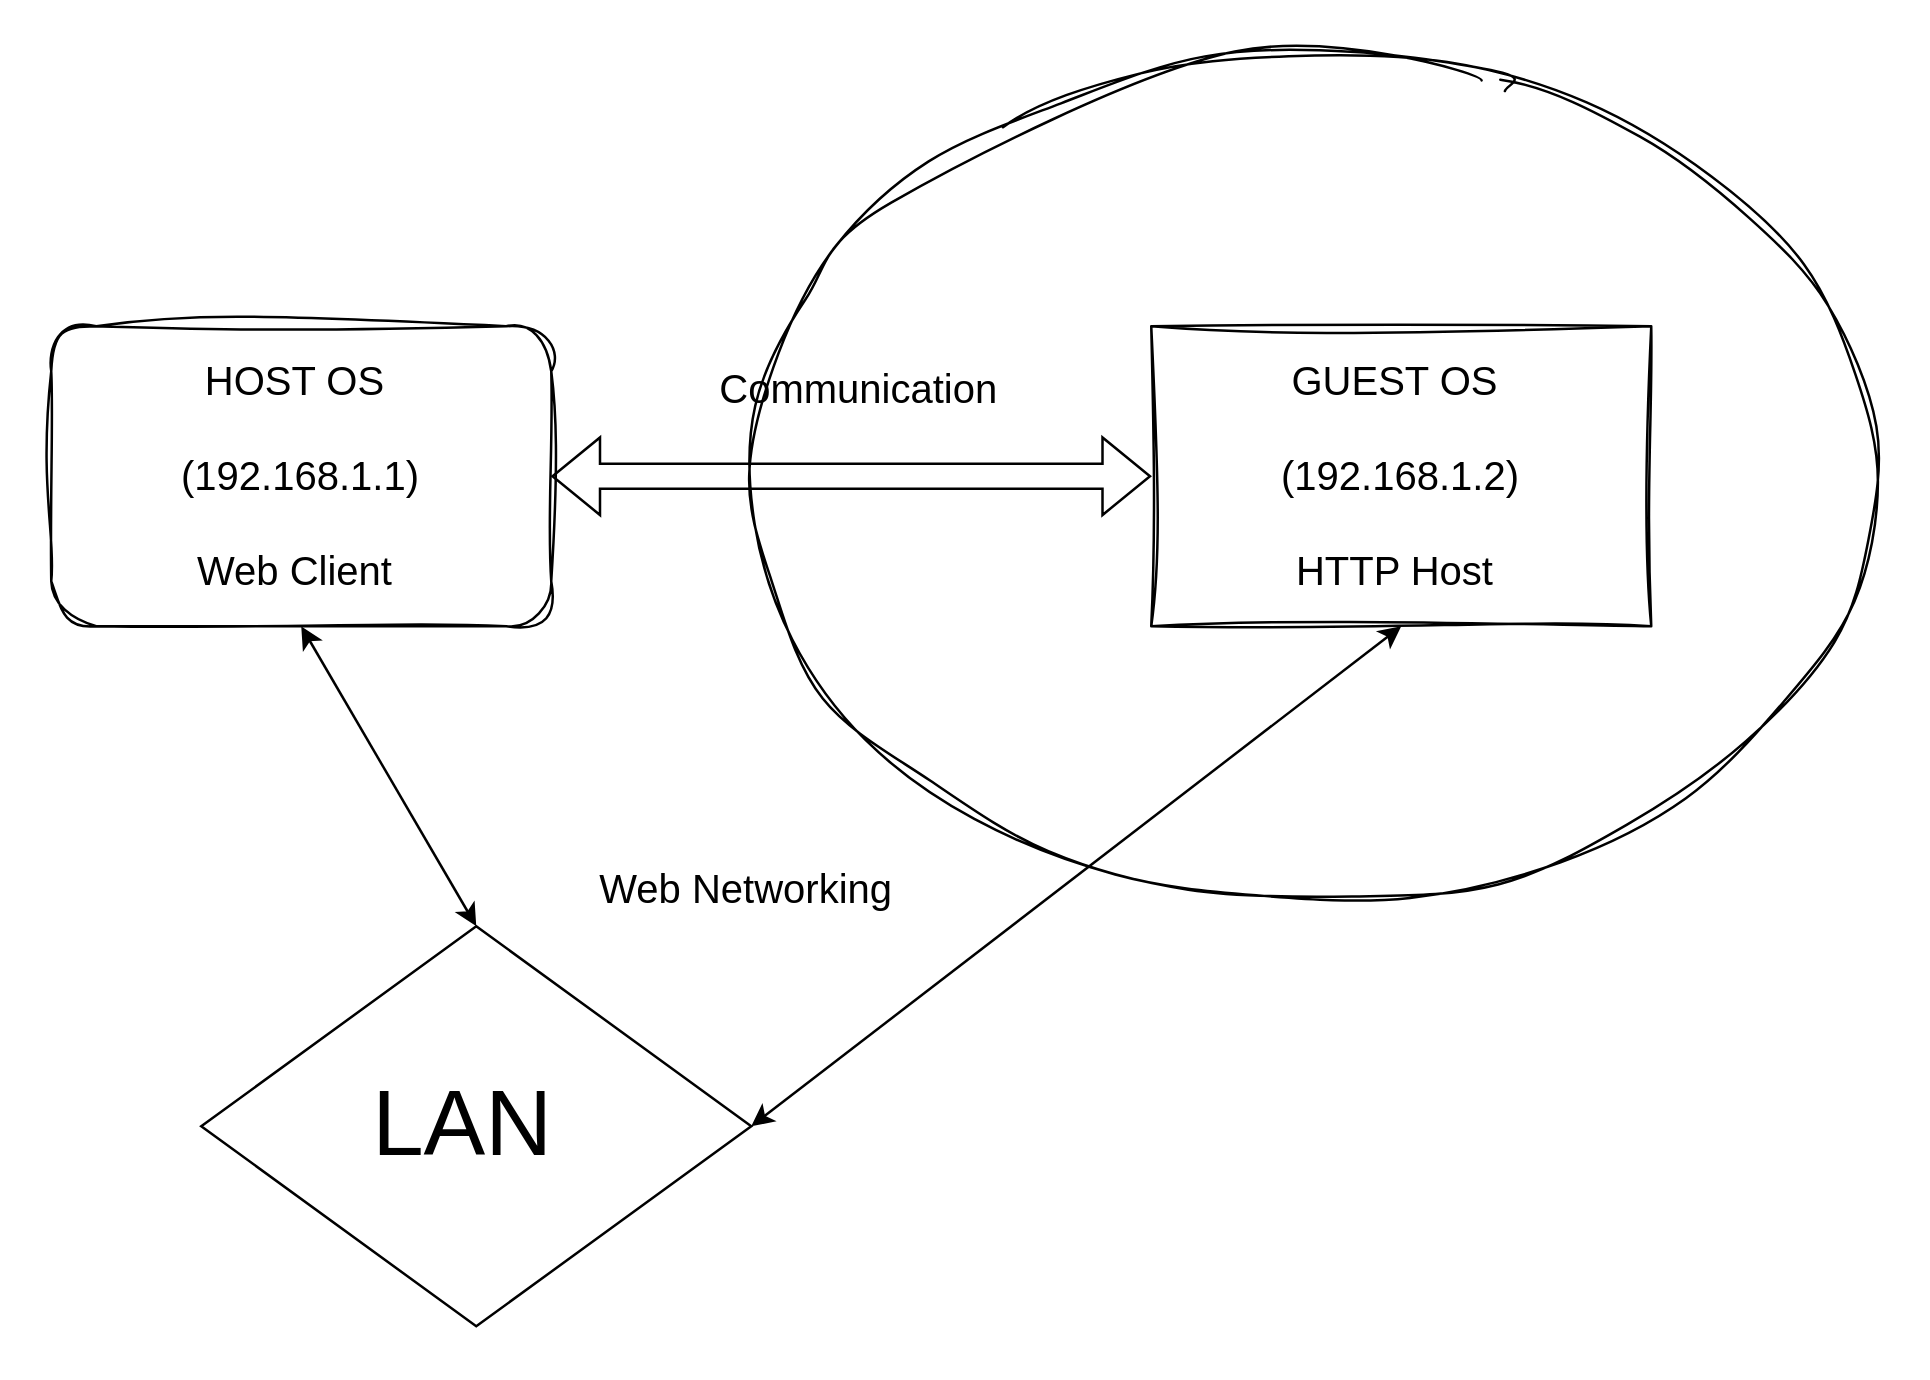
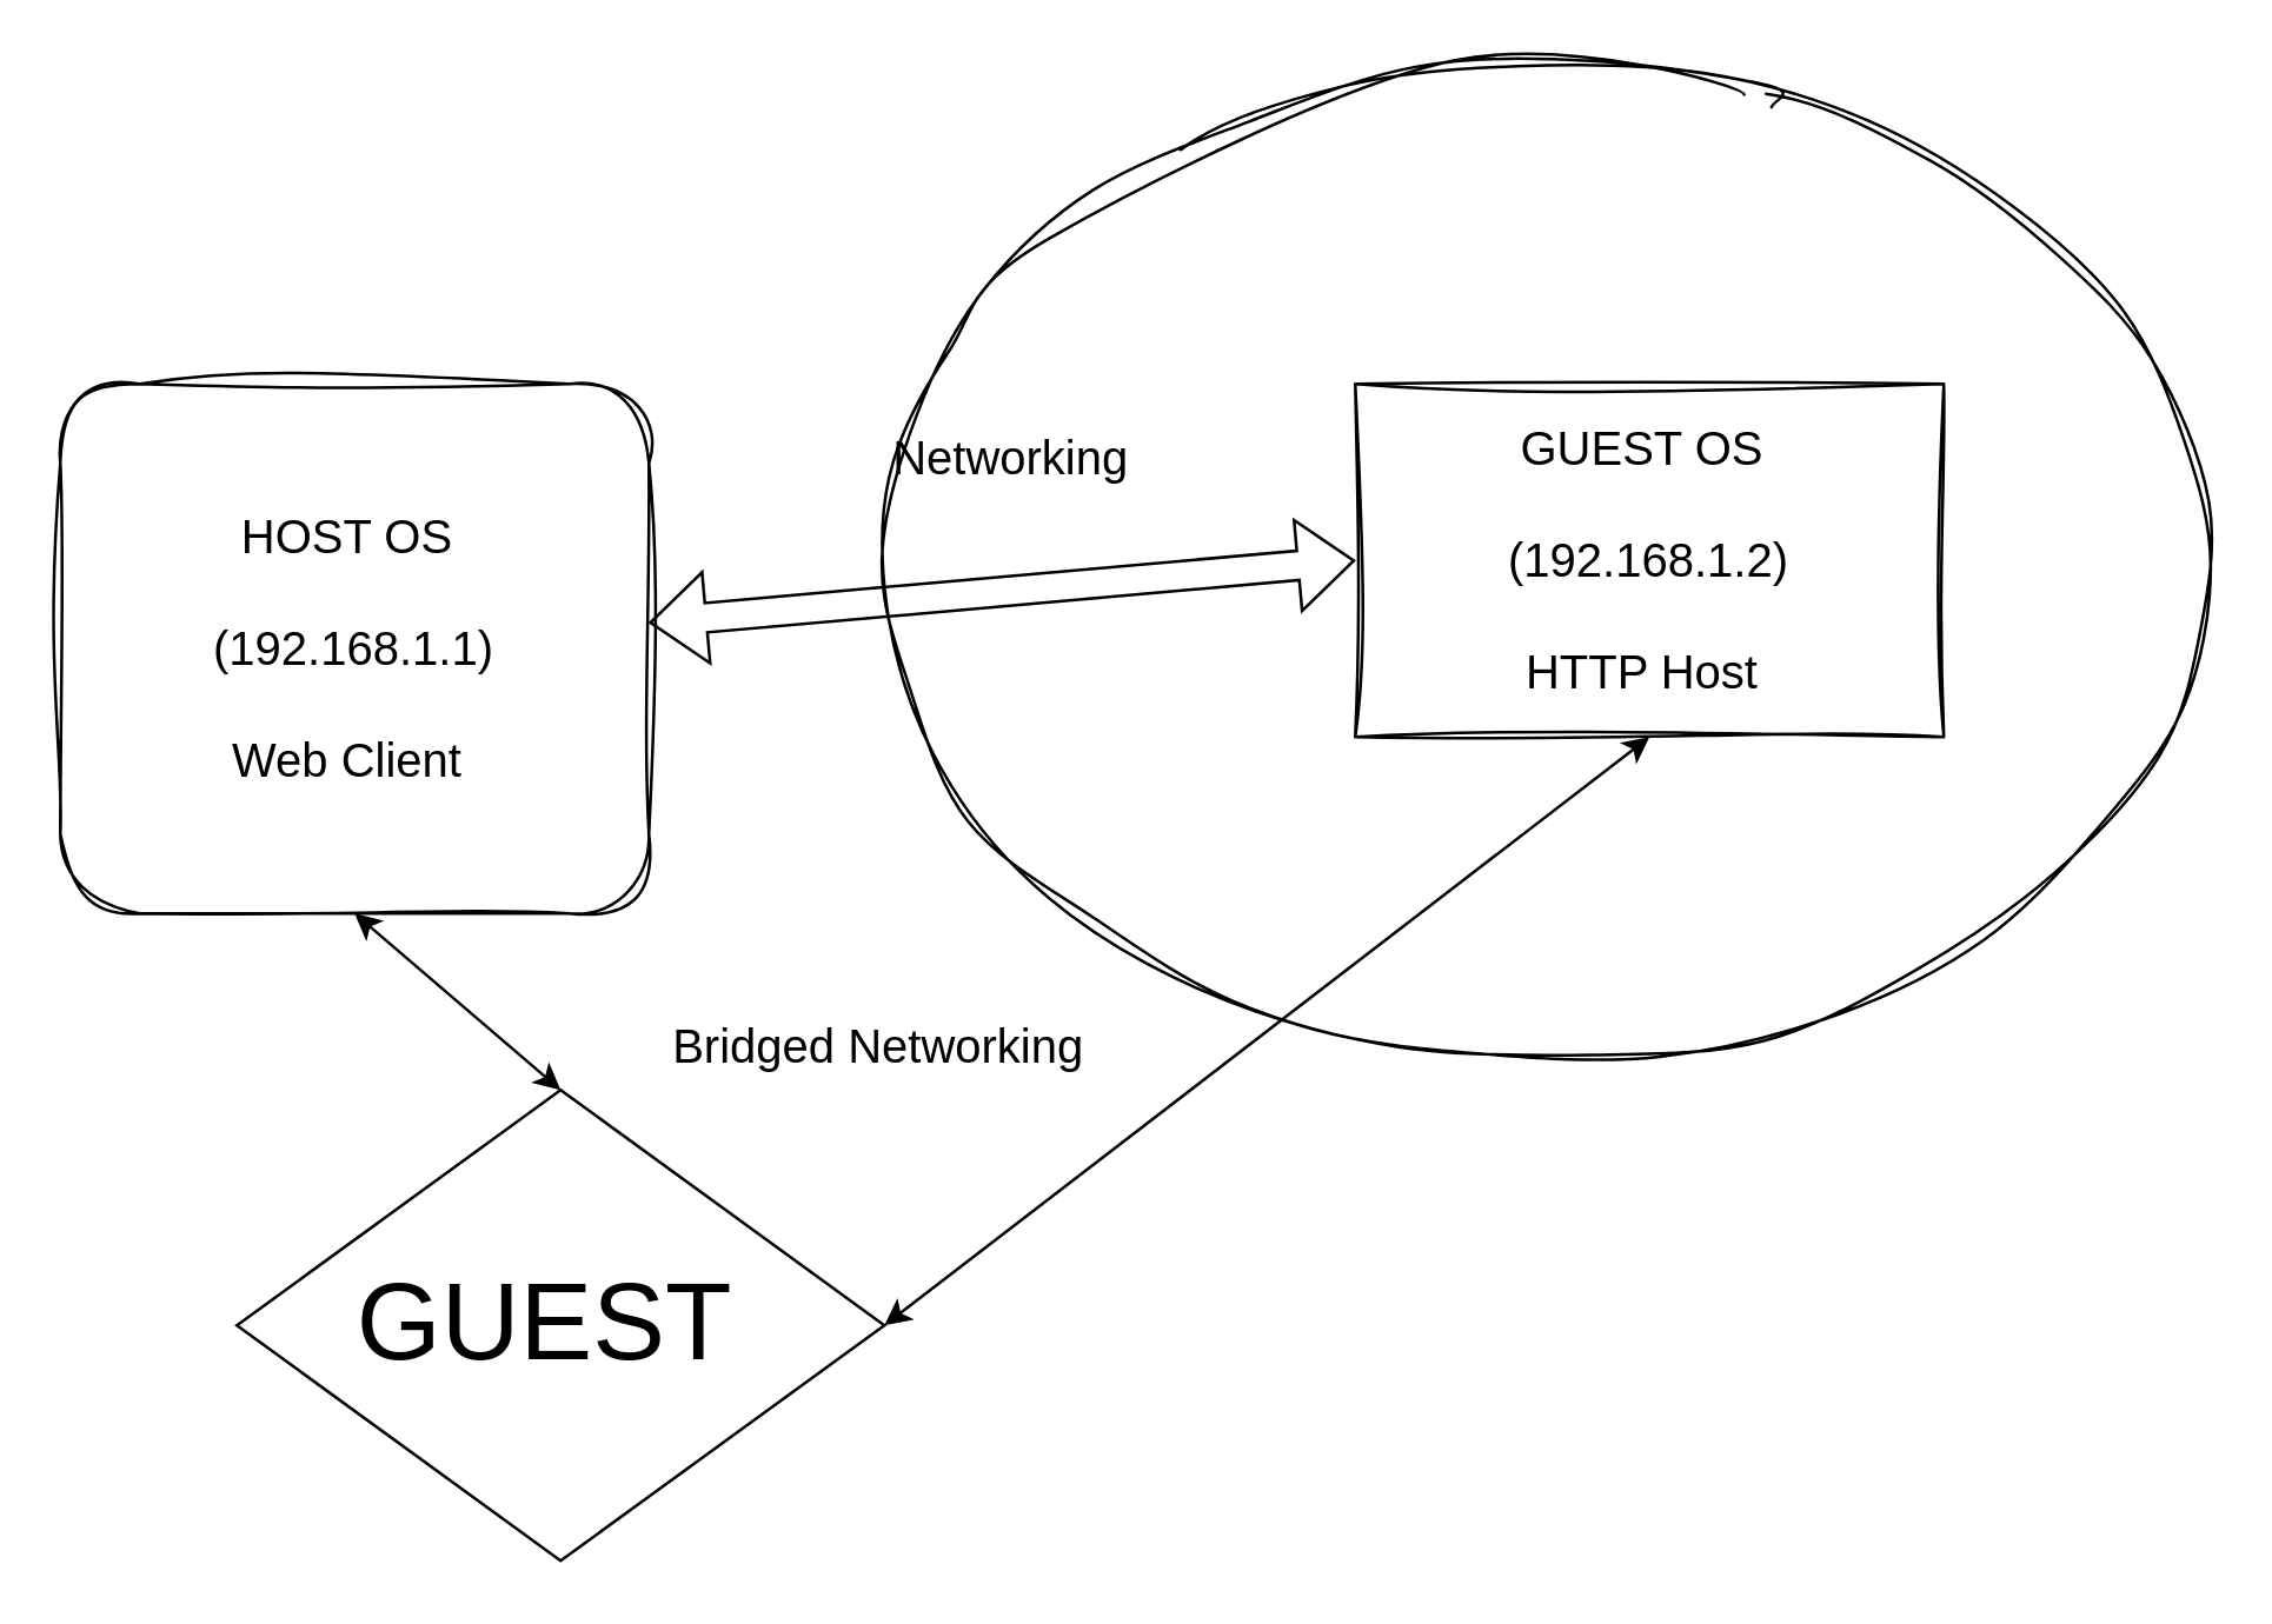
  <mxCell id="0" />
  <mxCell id="1" parent="0" />
- <mxCell id="2" value="&lt;font style=&quot;font-size: 16px;&quot;&gt;HOST OS&amp;nbsp;&lt;/font&gt;&lt;div&gt;&lt;font style=&quot;font-size: 16px;&quot;&gt;&lt;br&gt;&lt;/font&gt;&lt;/div&gt;&lt;div&gt;&lt;font style=&quot;font-size: 16px;&quot;&gt;(192.168.1.1)&lt;/font&gt;&lt;/div&gt;&lt;div&gt;&lt;font style=&quot;font-size: 16px;&quot;&gt;&lt;br&gt;&lt;/font&gt;&lt;/div&gt;&lt;div&gt;&lt;font style=&quot;font-size: 16px;&quot;&gt;Web Client&amp;nbsp;&lt;/font&gt;&lt;/div&gt;" style="rounded=1;whiteSpace=wrap;html=1;glass=0;sketch=1;curveFitting=1;jiggle=2;" vertex="1" parent="1"><mxGeometry x="20" y="130" width="200" height="120" as="geometry" /></mxCell>
+ <mxCell id="2" value="&lt;font style=&quot;font-size: 16px;&quot;&gt;HOST OS&amp;nbsp;&lt;/font&gt;&lt;div&gt;&lt;font style=&quot;font-size: 16px;&quot;&gt;&lt;br&gt;&lt;/font&gt;&lt;/div&gt;&lt;div&gt;&lt;font style=&quot;font-size: 16px;&quot;&gt;(192.168.1.1)&lt;/font&gt;&lt;/div&gt;&lt;div&gt;&lt;font style=&quot;font-size: 16px;&quot;&gt;&lt;br&gt;&lt;/font&gt;&lt;/div&gt;&lt;div&gt;&lt;font style=&quot;font-size: 16px;&quot;&gt;Web Client&amp;nbsp;&lt;/font&gt;&lt;/div&gt;" style="rounded=1;whiteSpace=wrap;html=1;glass=0;sketch=1;curveFitting=1;jiggle=2;" vertex="1" parent="1"><mxGeometry x="20" y="130" width="200" height="180" as="geometry" /></mxCell>
  <mxCell id="3" value="&lt;font style=&quot;font-size: 16px;&quot;&gt;GUEST OS&amp;nbsp;&lt;/font&gt;&lt;div&gt;&lt;font style=&quot;font-size: 16px;&quot;&gt;&lt;br&gt;&lt;/font&gt;&lt;/div&gt;&lt;div&gt;&lt;font style=&quot;font-size: 16px;&quot;&gt;(192.168.1.2)&lt;/font&gt;&lt;/div&gt;&lt;div&gt;&lt;font style=&quot;font-size: 16px;&quot;&gt;&lt;br&gt;&lt;/font&gt;&lt;/div&gt;&lt;div&gt;&lt;font style=&quot;font-size: 16px;&quot;&gt;HTTP Host&amp;nbsp;&lt;/font&gt;&lt;/div&gt;" style="whiteSpace=wrap;html=1;sketch=1;curveFitting=1;jiggle=2;rounded=0;" vertex="1" parent="1"><mxGeometry x="460" y="130" width="200" height="120" as="geometry" /></mxCell>
  <mxCell id="4" value="" style="shape=flexArrow;endArrow=classic;startArrow=classic;html=1;rounded=0;entryX=0;entryY=0.5;entryDx=0;entryDy=0;" edge="1" parent="1" source="2" target="3"><mxGeometry width="100" height="100" relative="1" as="geometry"><mxPoint x="320" y="340" as="sourcePoint" /><mxPoint x="420" y="240" as="targetPoint" /></mxGeometry></mxCell>
- <mxCell id="5" value="&lt;span style=&quot;font-size: 16px;&quot;&gt;Communication&amp;nbsp;&lt;/span&gt;" style="text;html=1;align=center;verticalAlign=middle;resizable=0;points=[];autosize=1;strokeColor=none;fillColor=none;" vertex="1" parent="1"><mxGeometry x="275" y="140" width="140" height="30" as="geometry" /></mxCell>
- <mxCell id="6" value="&lt;font style=&quot;font-size: 37px;&quot;&gt;LAN&amp;nbsp;&lt;/font&gt;" style="rhombus;whiteSpace=wrap;html=1;" vertex="1" parent="1"><mxGeometry x="80" y="370" width="220" height="160" as="geometry" /></mxCell>
+ <mxCell id="5" value="&lt;span style=&quot;font-size: 16px;&quot;&gt;Networking&amp;nbsp;&lt;/span&gt;" style="text;html=1;align=center;verticalAlign=middle;resizable=0;points=[];autosize=1;strokeColor=none;fillColor=none;" vertex="1" parent="1"><mxGeometry x="275" y="140" width="140" height="30" as="geometry" /></mxCell>
+ <mxCell id="6" value="&lt;font style=&quot;font-size: 37px;&quot;&gt;GUEST&amp;nbsp;&lt;/font&gt;" style="rhombus;whiteSpace=wrap;html=1;" vertex="1" parent="1"><mxGeometry x="80" y="370" width="220" height="160" as="geometry" /></mxCell>
  <mxCell id="7" value="" style="endArrow=classic;startArrow=classic;html=1;rounded=0;entryX=0.5;entryY=1;entryDx=0;entryDy=0;exitX=0.5;exitY=0;exitDx=0;exitDy=0;" edge="1" parent="1" source="6" target="2"><mxGeometry width="50" height="50" relative="1" as="geometry"><mxPoint x="180" y="360" as="sourcePoint" /><mxPoint x="420" y="280" as="targetPoint" /></mxGeometry></mxCell>
  <mxCell id="8" value="" style="endArrow=classic;startArrow=classic;html=1;rounded=0;exitX=1;exitY=0.5;exitDx=0;exitDy=0;entryX=0.5;entryY=1;entryDx=0;entryDy=0;" edge="1" parent="1" source="6" target="3"><mxGeometry width="50" height="50" relative="1" as="geometry"><mxPoint x="370" y="330" as="sourcePoint" /><mxPoint x="384.072" y="337.904" as="targetPoint" /></mxGeometry></mxCell>
  <mxCell id="9" value="" style="ellipse;whiteSpace=wrap;html=1;fillColor=none;sketch=1;curveFitting=1;jiggle=2;" vertex="1" parent="1"><mxGeometry x="300" y="20" width="450" height="340" as="geometry" /></mxCell>
- <mxCell id="10" value="&lt;font style=&quot;font-size: 16px;&quot;&gt;Web Networking&amp;nbsp;&lt;/font&gt;" style="text;html=1;align=center;verticalAlign=middle;resizable=0;points=[];autosize=1;strokeColor=none;fillColor=none;" vertex="1" parent="1"><mxGeometry x="215" y="340" width="170" height="30" as="geometry" /></mxCell>
+ <mxCell id="10" value="&lt;font style=&quot;font-size: 16px;&quot;&gt;Bridged Networking&amp;nbsp;&lt;/font&gt;" style="text;html=1;align=center;verticalAlign=middle;resizable=0;points=[];autosize=1;strokeColor=none;fillColor=none;" vertex="1" parent="1"><mxGeometry x="215" y="340" width="170" height="30" as="geometry" /></mxCell>
